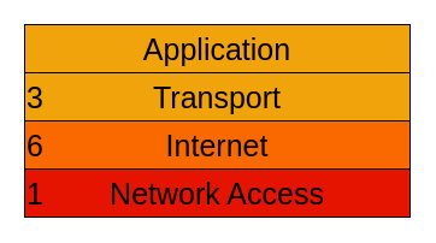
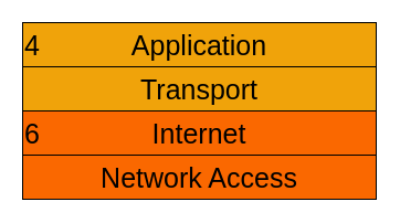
  <mxCell id="0" />
  <mxCell id="1" parent="0" />
  <mxCell id="2" value="Application" style="rounded=0;whiteSpace=wrap;html=1;fontSize=25;fillColor=#f0a30a;fontColor=#000000;strokeColor=#000000;" vertex="1" parent="1"><mxGeometry x="20" y="20" width="320" height="40" as="geometry" /></mxCell>
  <mxCell id="3" value="Transport" style="rounded=0;whiteSpace=wrap;html=1;fontSize=25;fillColor=#f0a30a;fontColor=#000000;strokeColor=#000000;" vertex="1" parent="1"><mxGeometry x="20" y="60" width="320" height="40" as="geometry" /></mxCell>
  <mxCell id="4" value="Internet" style="rounded=0;whiteSpace=wrap;html=1;fontSize=25;fillColor=#fa6800;fontColor=#000000;strokeColor=#000000;" vertex="1" parent="1"><mxGeometry x="20" y="100" width="320" height="40" as="geometry" /></mxCell>
- <mxCell id="5" value="Network Access" style="rounded=0;whiteSpace=wrap;html=1;fontSize=25;fillColor=#e51400;fontColor=#000000;strokeColor=#000000;" vertex="1" parent="1"><mxGeometry x="20" y="140" width="320" height="40" as="geometry" /></mxCell>
+ <mxCell id="5" value="Network Access" style="rounded=0;whiteSpace=wrap;html=1;fontSize=25;fillColor=#fa6800;fontColor=#000000;strokeColor=#000000;" vertex="1" parent="1"><mxGeometry x="20" y="140" width="320" height="40" as="geometry" /></mxCell>
+ <mxCell id="6" value="4" style="text;html=1;strokeColor=none;fillColor=none;align=left;verticalAlign=middle;whiteSpace=wrap;rounded=0;fontSize=25;fontColor=#000000;" vertex="1" parent="1"><mxGeometry x="20" y="25" width="60" height="30" as="geometry" /></mxCell>
  <mxCell id="7" value="6" style="text;html=1;strokeColor=none;fillColor=none;align=left;verticalAlign=middle;whiteSpace=wrap;rounded=0;fontSize=25;fontColor=#000000;" vertex="1" parent="1"><mxGeometry x="20" y="105" width="60" height="30" as="geometry" /></mxCell>
- <mxCell id="8" value="3" style="text;html=1;strokeColor=none;fillColor=none;align=left;verticalAlign=middle;whiteSpace=wrap;rounded=0;fontSize=25;fontColor=#000000;" vertex="1" parent="1"><mxGeometry x="20" y="65" width="60" height="30" as="geometry" /></mxCell>
- <mxCell id="9" value="1" style="text;html=1;strokeColor=none;fillColor=none;align=left;verticalAlign=middle;whiteSpace=wrap;rounded=0;fontSize=25;fontColor=#000000;" vertex="1" parent="1"><mxGeometry x="20" y="145" width="60" height="30" as="geometry" /></mxCell>
